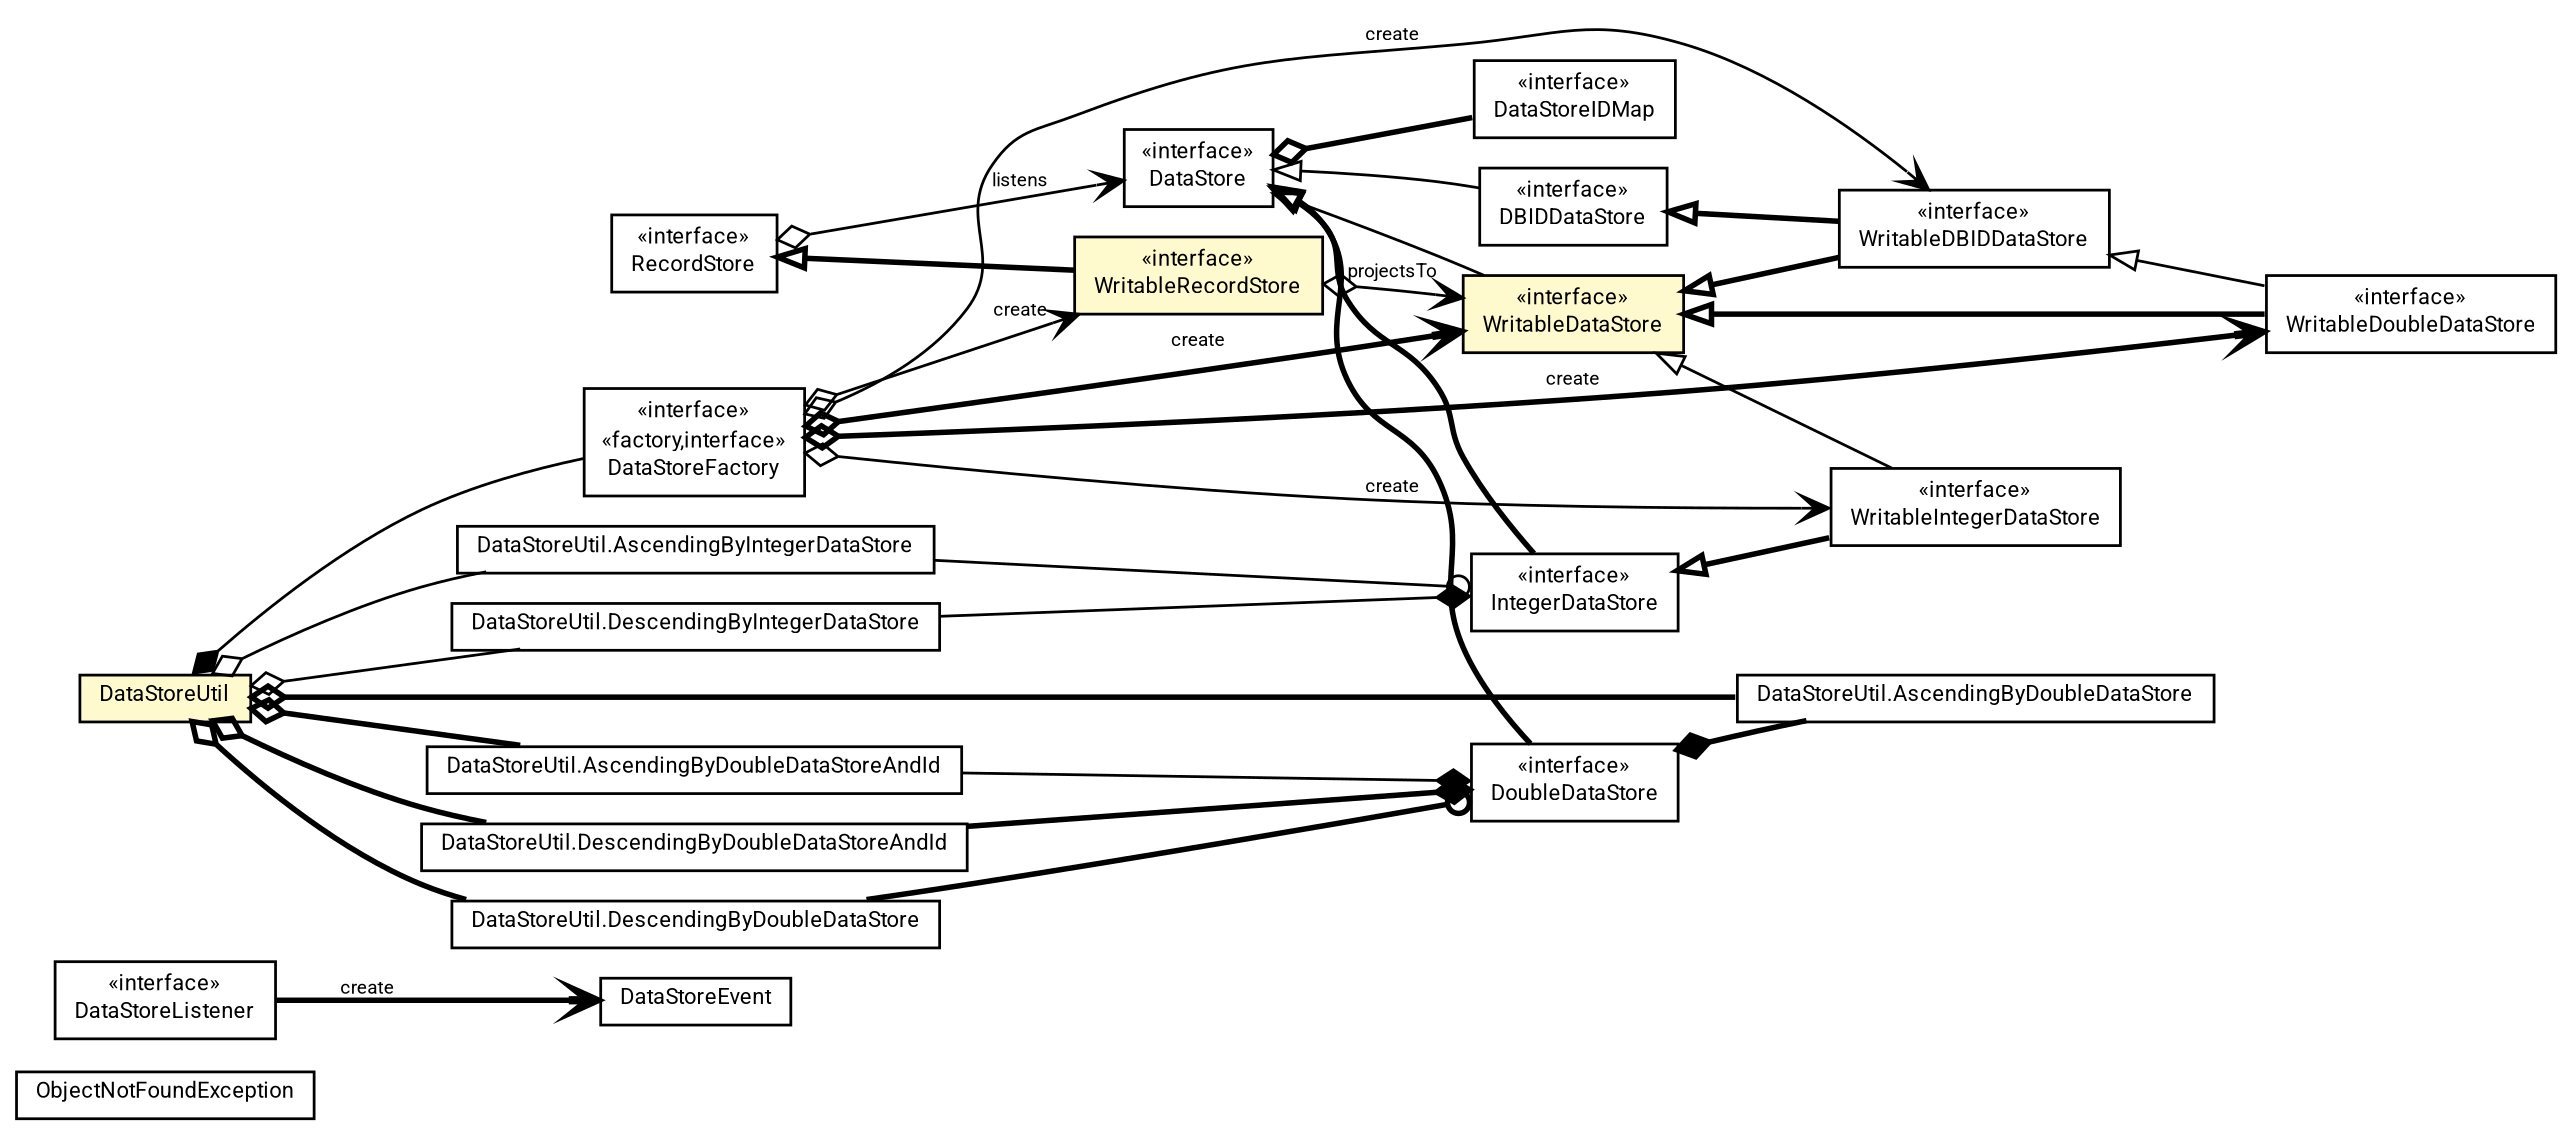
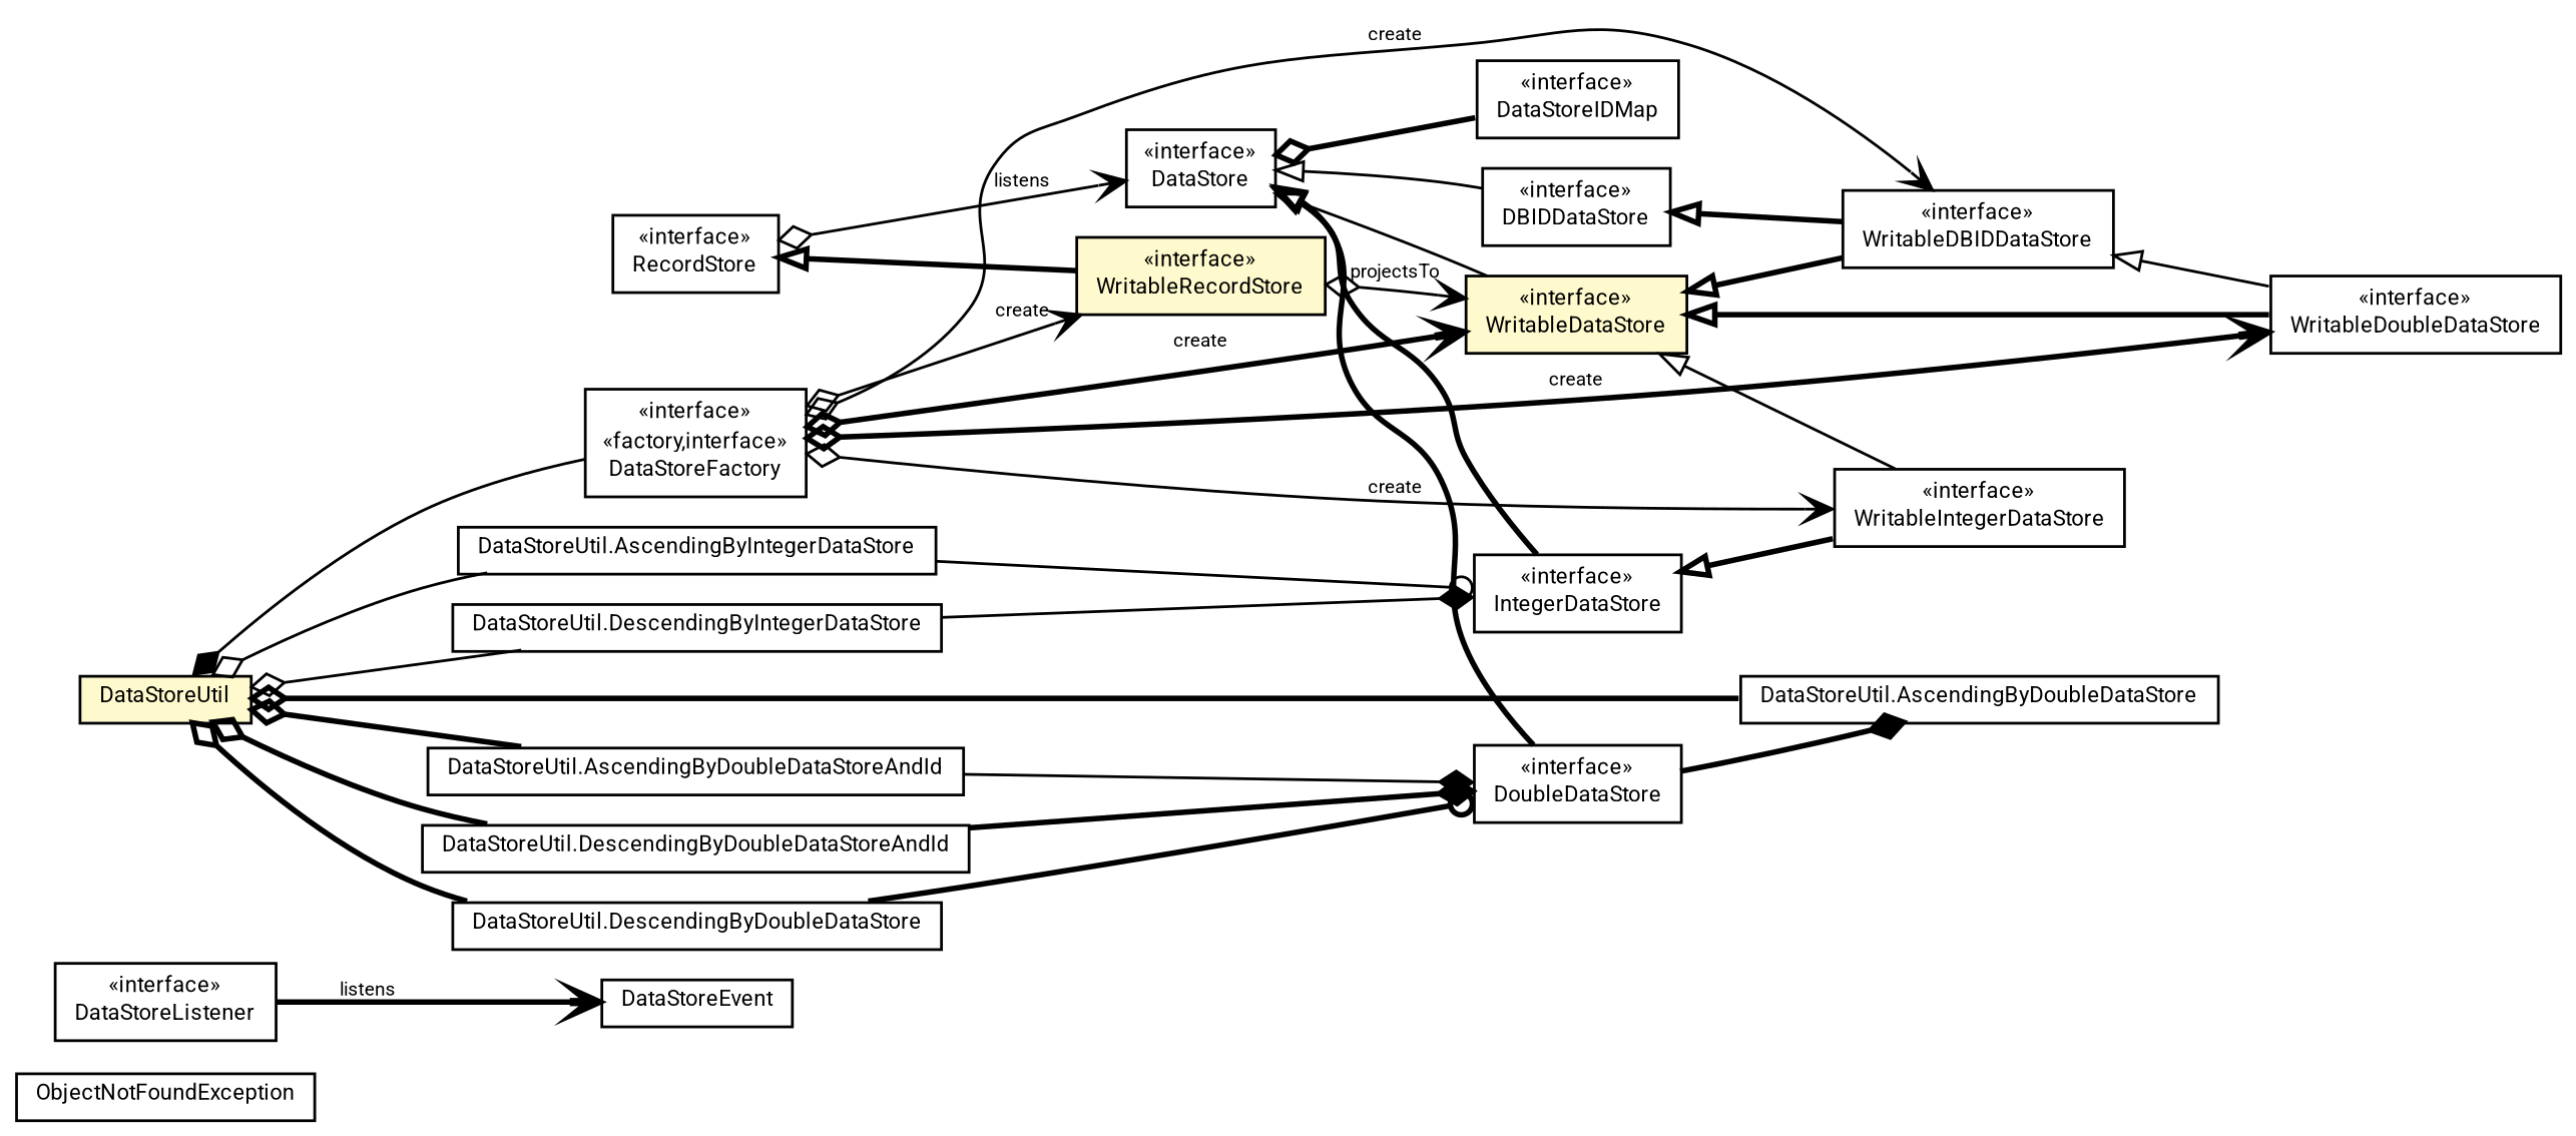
  digraph {
    nodesep=0.15
    rankdir=LR
    ranksep=0.25
    node [fontcolor=black fontname=Roboto fontsize=8 margin=0 shape=plaintext]
    edge [arrowtail=ediamond color=black dir=back fontname=Roboto fontsize=7 labelfontname=Roboto labelfontsize=7 style=bold weight=9]
    n1 [height=0 label=<<table title="de.lmu.ifi.dbs.elki.database.datastore.ObjectNotFoundException" border="0" cellborder="1" cellspacing="0" cellpadding="2" href="ObjectNotFoundException.html" target="_parent"> 		<tr><td><table border="0" cellspacing="0" cellpadding="1"> 		<tr><td align="center" balign="center"> <font face="Roboto">ObjectNotFoundException</font> </td></tr> 		</table></td></tr> 		</table>> width=0]
    n2 [height=0 label=<<table title="de.lmu.ifi.dbs.elki.database.datastore.DataStoreEvent" border="0" cellborder="1" cellspacing="0" cellpadding="2" href="DataStoreEvent.html" target="_parent"> 		<tr><td><table border="0" cellspacing="0" cellpadding="1"> 		<tr><td align="center" balign="center"> <font face="Roboto">DataStoreEvent</font> </td></tr> 		</table></td></tr> 		</table>> width=0]
    n3 [height=0 label=<<table title="de.lmu.ifi.dbs.elki.database.datastore.DataStoreIDMap" border="0" cellborder="1" cellspacing="0" cellpadding="2" href="DataStoreIDMap.html" target="_parent"> 		<tr><td><table border="0" cellspacing="0" cellpadding="1"> 		<tr><td align="center" balign="center"> &#171;interface&#187; </td></tr> 		<tr><td align="center" balign="center"> <font face="Roboto">DataStoreIDMap</font> </td></tr> 		</table></td></tr> 		</table>> width=0]
    n4 [height=0 label=<<table title="de.lmu.ifi.dbs.elki.database.datastore.WritableIntegerDataStore" border="0" cellborder="1" cellspacing="0" cellpadding="2" href="WritableIntegerDataStore.html" target="_parent"> 		<tr><td><table border="0" cellspacing="0" cellpadding="1"> 		<tr><td align="center" balign="center"> &#171;interface&#187; </td></tr> 		<tr><td align="center" balign="center"> <font face="Roboto">WritableIntegerDataStore</font> </td></tr> 		</table></td></tr> 		</table>> width=0]
    n5 [height=0 label=<<table title="de.lmu.ifi.dbs.elki.database.datastore.WritableDBIDDataStore" border="0" cellborder="1" cellspacing="0" cellpadding="2" href="WritableDBIDDataStore.html" target="_parent"> 		<tr><td><table border="0" cellspacing="0" cellpadding="1"> 		<tr><td align="center" balign="center"> &#171;interface&#187; </td></tr> 		<tr><td align="center" balign="center"> <font face="Roboto">WritableDBIDDataStore</font> </td></tr> 		</table></td></tr> 		</table>> width=0]
    n6 [height=0 label=<<table title="de.lmu.ifi.dbs.elki.database.datastore.WritableDoubleDataStore" border="0" cellborder="1" cellspacing="0" cellpadding="2" href="WritableDoubleDataStore.html" target="_parent"> 		<tr><td><table border="0" cellspacing="0" cellpadding="1"> 		<tr><td align="center" balign="center"> &#171;interface&#187; </td></tr> 		<tr><td align="center" balign="center"> <font face="Roboto">WritableDoubleDataStore</font> </td></tr> 		</table></td></tr> 		</table>> width=0]
    n7 [height=0 label=<<table title="de.lmu.ifi.dbs.elki.database.datastore.DataStoreListener" border="0" cellborder="1" cellspacing="0" cellpadding="2" href="DataStoreListener.html" target="_parent"> 		<tr><td><table border="0" cellspacing="0" cellpadding="1"> 		<tr><td align="center" balign="center"> &#171;interface&#187; </td></tr> 		<tr><td align="center" balign="center"> <font face="Roboto">DataStoreListener</font> </td></tr> 		</table></td></tr> 		</table>> width=0]
    n8 [height=0 label=<<table title="de.lmu.ifi.dbs.elki.database.datastore.DBIDDataStore" border="0" cellborder="1" cellspacing="0" cellpadding="2" href="DBIDDataStore.html" target="_parent"> 		<tr><td><table border="0" cellspacing="0" cellpadding="1"> 		<tr><td align="center" balign="center"> &#171;interface&#187; </td></tr> 		<tr><td align="center" balign="center"> <font face="Roboto">DBIDDataStore</font> </td></tr> 		</table></td></tr> 		</table>> width=0]
    n9 [height=0 label=<<table title="de.lmu.ifi.dbs.elki.database.datastore.DataStoreUtil" border="0" cellborder="1" cellspacing="0" cellpadding="2" bgcolor="LemonChiffon" href="DataStoreUtil.html" target="_parent"> 		<tr><td><table border="0" cellspacing="0" cellpadding="1"> 		<tr><td align="center" balign="center"> <font face="Roboto">DataStoreUtil</font> </td></tr> 		</table></td></tr> 		</table>> width=0]
    n10 [height=0 label=<<table title="de.lmu.ifi.dbs.elki.database.datastore.DataStoreUtil.AscendingByDoubleDataStore" border="0" cellborder="1" cellspacing="0" cellpadding="2" href="DataStoreUtil.AscendingByDoubleDataStore.html" target="_parent"> 		<tr><td><table border="0" cellspacing="0" cellpadding="1"> 		<tr><td align="center" balign="center"> <font face="Roboto">DataStoreUtil.AscendingByDoubleDataStore</font> </td></tr> 		</table></td></tr> 		</table>> width=0]
    n11 [height=0 label=<<table title="de.lmu.ifi.dbs.elki.database.datastore.DataStoreUtil.DescendingByDoubleDataStore" border="0" cellborder="1" cellspacing="0" cellpadding="2" href="DataStoreUtil.DescendingByDoubleDataStore.html" target="_parent"> 		<tr><td><table border="0" cellspacing="0" cellpadding="1"> 		<tr><td align="center" balign="center"> <font face="Roboto">DataStoreUtil.DescendingByDoubleDataStore</font> </td></tr> 		</table></td></tr> 		</table>> width=0]
    n12 [height=0 label=<<table title="de.lmu.ifi.dbs.elki.database.datastore.DataStoreUtil.AscendingByDoubleDataStoreAndId" border="0" cellborder="1" cellspacing="0" cellpadding="2" href="DataStoreUtil.AscendingByDoubleDataStoreAndId.html" target="_parent"> 		<tr><td><table border="0" cellspacing="0" cellpadding="1"> 		<tr><td align="center" balign="center"> <font face="Roboto">DataStoreUtil.AscendingByDoubleDataStoreAndId</font> </td></tr> 		</table></td></tr> 		</table>> width=0]
    n13 [height=0 label=<<table title="de.lmu.ifi.dbs.elki.database.datastore.DataStoreUtil.DescendingByDoubleDataStoreAndId" border="0" cellborder="1" cellspacing="0" cellpadding="2" href="DataStoreUtil.DescendingByDoubleDataStoreAndId.html" target="_parent"> 		<tr><td><table border="0" cellspacing="0" cellpadding="1"> 		<tr><td align="center" balign="center"> <font face="Roboto">DataStoreUtil.DescendingByDoubleDataStoreAndId</font> </td></tr> 		</table></td></tr> 		</table>> width=0]
    n14 [height=0 label=<<table title="de.lmu.ifi.dbs.elki.database.datastore.DataStoreUtil.AscendingByIntegerDataStore" border="0" cellborder="1" cellspacing="0" cellpadding="2" href="DataStoreUtil.AscendingByIntegerDataStore.html" target="_parent"> 		<tr><td><table border="0" cellspacing="0" cellpadding="1"> 		<tr><td align="center" balign="center"> <font face="Roboto">DataStoreUtil.AscendingByIntegerDataStore</font> </td></tr> 		</table></td></tr> 		</table>> width=0]
    n15 [height=0 label=<<table title="de.lmu.ifi.dbs.elki.database.datastore.DataStoreUtil.DescendingByIntegerDataStore" border="0" cellborder="1" cellspacing="0" cellpadding="2" href="DataStoreUtil.DescendingByIntegerDataStore.html" target="_parent"> 		<tr><td><table border="0" cellspacing="0" cellpadding="1"> 		<tr><td align="center" balign="center"> <font face="Roboto">DataStoreUtil.DescendingByIntegerDataStore</font> </td></tr> 		</table></td></tr> 		</table>> width=0]
    n16 [height=0 label=<<table title="de.lmu.ifi.dbs.elki.database.datastore.DataStoreFactory" border="0" cellborder="1" cellspacing="0" cellpadding="2" href="DataStoreFactory.html" target="_parent"> 		<tr><td><table border="0" cellspacing="0" cellpadding="1"> 		<tr><td align="center" balign="center"> &#171;interface&#187; </td></tr> 		<tr><td align="center" balign="center"> &#171;factory,interface&#187; </td></tr> 		<tr><td align="center" balign="center"> <font face="Roboto">DataStoreFactory</font> </td></tr> 		</table></td></tr> 		</table>> width=0]
    n17 [height=0 label=<<table title="de.lmu.ifi.dbs.elki.database.datastore.DoubleDataStore" border="0" cellborder="1" cellspacing="0" cellpadding="2" href="DoubleDataStore.html" target="_parent"> 		<tr><td><table border="0" cellspacing="0" cellpadding="1"> 		<tr><td align="center" balign="center"> &#171;interface&#187; </td></tr> 		<tr><td align="center" balign="center"> <font face="Roboto">DoubleDataStore</font> </td></tr> 		</table></td></tr> 		</table>> width=0]
    n18 [height=0 label=<<table title="de.lmu.ifi.dbs.elki.database.datastore.IntegerDataStore" border="0" cellborder="1" cellspacing="0" cellpadding="2" href="IntegerDataStore.html" target="_parent"> 		<tr><td><table border="0" cellspacing="0" cellpadding="1"> 		<tr><td align="center" balign="center"> &#171;interface&#187; </td></tr> 		<tr><td align="center" balign="center"> <font face="Roboto">IntegerDataStore</font> </td></tr> 		</table></td></tr> 		</table>> width=0]
    n19 [height=0 label=<<table title="de.lmu.ifi.dbs.elki.database.datastore.WritableRecordStore" border="0" cellborder="1" cellspacing="0" cellpadding="2" bgcolor="LemonChiffon" href="WritableRecordStore.html" target="_parent"> 		<tr><td><table border="0" cellspacing="0" cellpadding="1"> 		<tr><td align="center" balign="center"> &#171;interface&#187; </td></tr> 		<tr><td align="center" balign="center"> <font face="Roboto">WritableRecordStore</font> </td></tr> 		</table></td></tr> 		</table>> width=0]
    n20 [height=0 label=<<table title="de.lmu.ifi.dbs.elki.database.datastore.WritableDataStore" border="0" cellborder="1" cellspacing="0" cellpadding="2" bgcolor="LemonChiffon" href="WritableDataStore.html" target="_parent"> 		<tr><td><table border="0" cellspacing="0" cellpadding="1"> 		<tr><td align="center" balign="center"> &#171;interface&#187; </td></tr> 		<tr><td align="center" balign="center"> <font face="Roboto">WritableDataStore</font> </td></tr> 		</table></td></tr> 		</table>> width=0]
    n21 [height=0 label=<<table title="de.lmu.ifi.dbs.elki.database.datastore.DataStore" border="0" cellborder="1" cellspacing="0" cellpadding="2" href="DataStore.html" target="_parent"> 		<tr><td><table border="0" cellspacing="0" cellpadding="1"> 		<tr><td align="center" balign="center"> &#171;interface&#187; </td></tr> 		<tr><td align="center" balign="center"> <font face="Roboto">DataStore</font> </td></tr> 		</table></td></tr> 		</table>> width=0]
    n22 [height=0 label=<<table title="de.lmu.ifi.dbs.elki.database.datastore.RecordStore" border="0" cellborder="1" cellspacing="0" cellpadding="2" href="RecordStore.html" target="_parent"> 		<tr><td><table border="0" cellspacing="0" cellpadding="1"> 		<tr><td align="center" balign="center"> &#171;interface&#187; </td></tr> 		<tr><td align="center" balign="center"> <font face="Roboto">RecordStore</font> </td></tr> 		</table></td></tr> 		</table>> width=0]
    n5 -> n6 [arrowtail=empty style=solid]
-   n7 -> n2 [arrowhead=vee label=create weight=1 arrowtail="" dir=""]
+   n7 -> n2 [arrowhead=vee label=listens weight=1 arrowtail="" dir=""]
    n8 -> n5 [arrowtail=empty]
    n9 -> n10 [arrowhead=none weight=4]
    n9 -> n11 [arrowhead=none weight=4]
    n9 -> n12 [arrowhead=none weight=4]
    n9 -> n13 [arrowhead=none weight=4]
    n9 -> n14 [arrowhead=none style=solid weight=4]
    n9 -> n15 [arrowhead=none style=solid weight=4]
    n9 -> n16 [arrowhead=none arrowtail=diamond style=solid weight=6]
-   n10 -> n17 [arrowhead=diamond weight=1 arrowtail="" dir=""]
+   n17 -> n10 [arrowhead=diamond weight=1 arrowtail="" dir=""]
    n11 -> n17 [arrowhead=odot weight=1 arrowtail="" dir=""]
    n12 -> n17 [arrowhead=diamond style=solid weight=1 arrowtail="" dir=""]
    n13 -> n17 [arrowhead=diamond weight=1 arrowtail="" dir=""]
    n14 -> n18 [arrowhead=odot style=solid weight=1 arrowtail="" dir=""]
    n15 -> n18 [arrowhead=diamond style=solid weight=1 arrowtail="" dir=""]
    n16 -> n4 [arrowhead=open dir=both label=create style=solid weight=3]
    n16 -> n5 [arrowhead=open dir=both label=create style=solid weight=3]
    n16 -> n6 [arrowhead=open dir=both label=create weight=3]
    n16 -> n19 [arrowhead=open dir=both label=create style=solid weight=3]
    n16 -> n20 [arrowhead=open dir=both label=create weight=3]
    n18 -> n4 [arrowtail=empty]
    n19 -> n20 [arrowhead=open dir=both label=projectsTo style=solid weight=3]
    n20 -> n4 [arrowtail=empty style=solid]
    n20 -> n5 [arrowtail=empty]
    n20 -> n6 [arrowtail=empty]
    n21 -> n3 [arrowhead=none weight=4]
    n21 -> n8 [arrowtail=empty style=solid]
    n21 -> n17 [arrowtail=empty]
    n21 -> n18 [arrowtail=empty]
    n21 -> n20 [arrowtail=empty style=solid]
    n22 -> n19 [arrowtail=empty]
    n22 -> n21 [arrowhead=open dir=both label=listens style=solid weight=3]
  }
